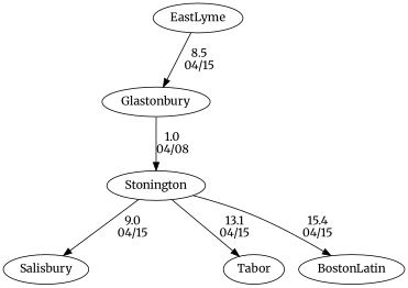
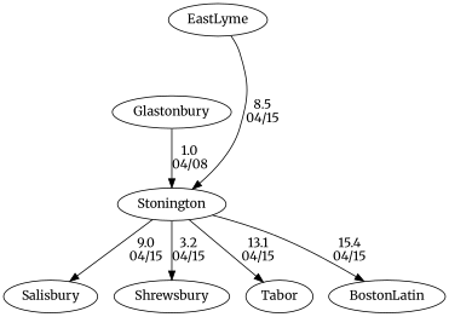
  digraph {
    fontname=Merriweather
    node [fontname=Merriweather]
    edge [fontname=Merriweather random=random]
    Glastonbury
    Stonington
    Salisbury
+   Shrewsbury
    Tabor
    BostonLatin
    EastLyme
    Glastonbury -> Stonington [label="1.0\n04/08" weight=99]
    Stonington -> Salisbury [label="9.0\n04/15" weight=91]
+   Stonington -> Shrewsbury [label="3.2\n04/15" weight=97]
    Stonington -> Tabor [label="13.1\n04/15" weight=87]
    Stonington -> BostonLatin [label="15.4\n04/15" weight=85]
-   EastLyme -> Glastonbury [label="8.5\n04/15" weight=92]
+   EastLyme -> Stonington [label="8.5\n04/15" weight=92]
  }
